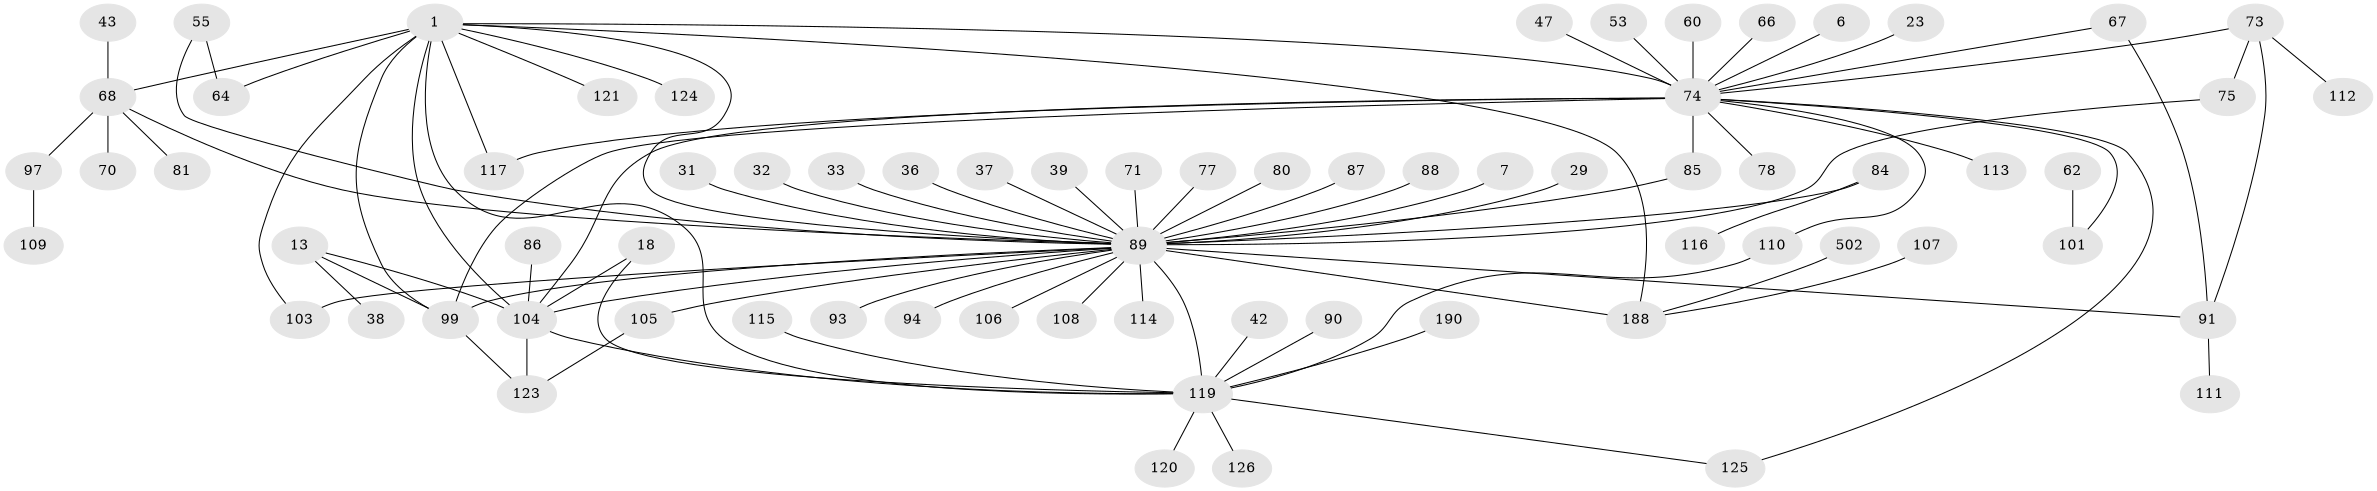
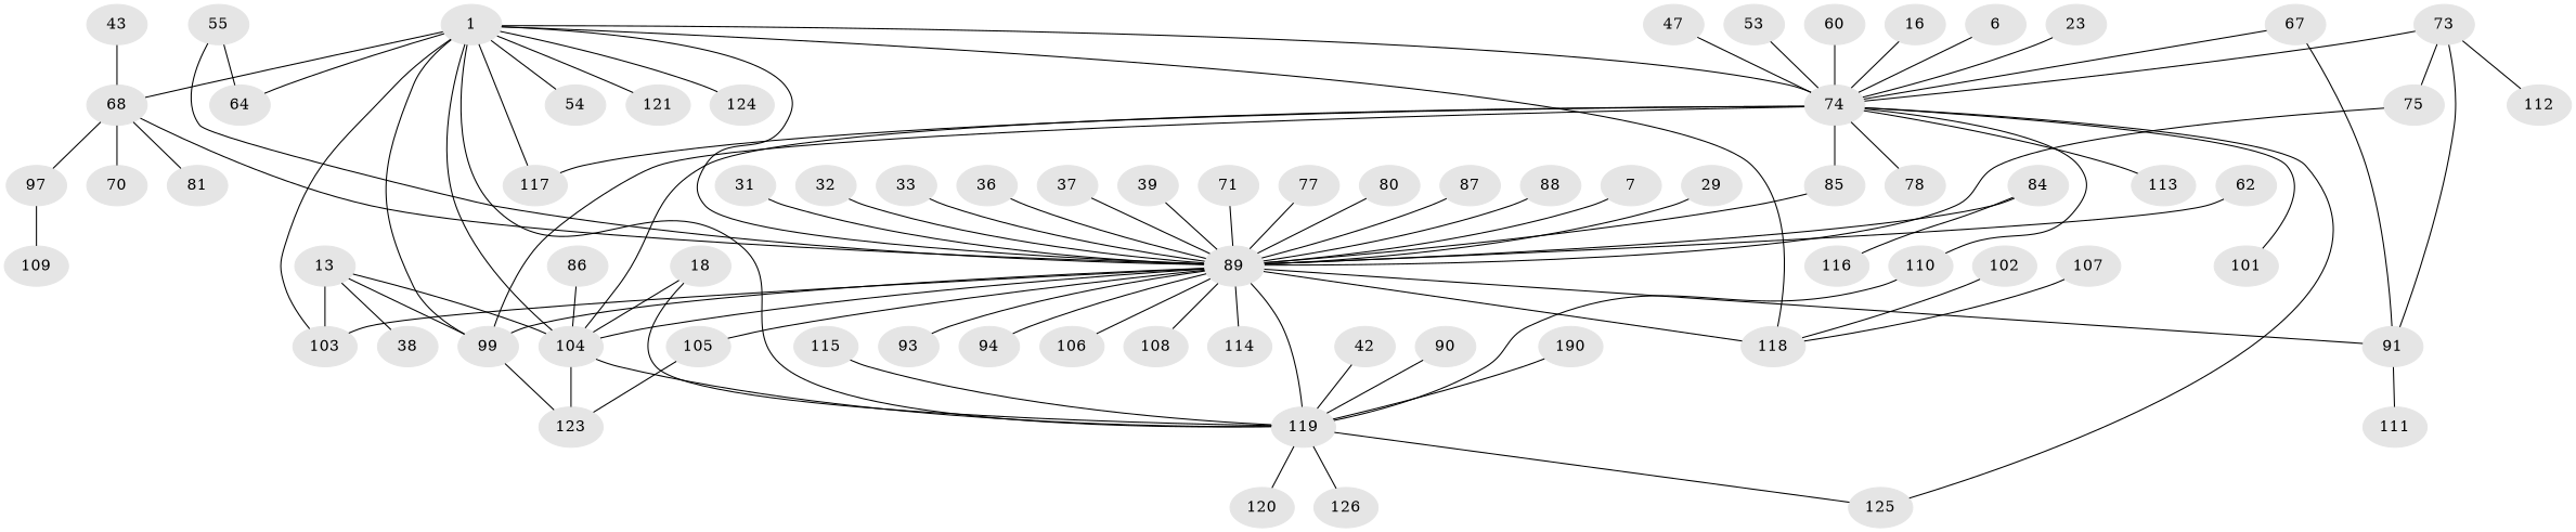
  graph {
    node [color=gray90 style=filled]
    1
+   54
    64
    68 [super="+28"]
    74 [super="+52+17"]
    89 [super="+48+35+61+21"]
    99 [super="+27+51"]
    103 [super="+79+96+95+72"]
    104 [super="+92+15"]
    117
-   118 [super="+76" label=188]
+   118 [super="+76"]
    119 [super="+44+98+40+65"]
    121
    124 [super="+22+41"]
    70
    81 [super="+45"]
    97 [super="+83"]
    78
    101
    110 [super="+69"]
    113
    125
    85
    91 [super="+24"]
    93
    94
    105 [super="+63"]
    106
    108
    114
    123
    120
    126 [super="+25"]
    6
    7
    38 [super="+34"]
    13
    18
    23
    n40 [label=29]
    31
    32
    33
    36
    37
    39
    42
    43
    47
    53
    55
    60
    62
-   66
+   66 [label=16]
    67 [super="+14+59"]
    111
    109
    71
    73
    75
    112
    77
    80
    84
    116
    86 [super="+19"]
    87
    88 [super="+30"]
    90
    n70 [label=190]
-   102 [label=502]
+   102
    107
    115
+   1 -- 54
    1 -- 64
    1 -- 68 [weight=2]
    1 -- 74
    1 -- 89
    1 -- 99
    1 -- 103 [weight=2]
    1 -- 104 [weight=2]
    1 -- 117
    1 -- 118 [weight=2]
    1 -- 119 [weight=2]
    1 -- 121
    1 -- 124
    68 -- 89
    68 -- 70
    68 -- 81
    68 -- 97
    74 -- 99
    74 -- 104
    74 -- 117
    74 -- 78
    74 -- 101
    74 -- 110
    74 -- 113
    74 -- 125
    74 -- 85 [weight=14]
    89 -- 99
    89 -- 103 [weight=4]
    89 -- 104 [weight=2]
    89 -- 118 [weight=2]
    89 -- 119 [weight=5]
    89 -- 91 [weight=4]
    89 -- 93
    89 -- 94
    89 -- 105 [weight=2]
    89 -- 106
    89 -- 108
    89 -- 114
    99 -- 123
    104 -- 119
    104 -- 123 [weight=3]
    119 -- 125
    119 -- 120
    119 -- 126
    97 -- 109
    110 -- 119
    85 -- 89
    91 -- 111
    105 -- 123
    6 -- 74
    7 -- 89 [weight=2]
    13 -- 99
+   13 -- 103 [weight=2]
    13 -- 104 [weight=2]
    13 -- 38
    18 -- 104
    18 -- 119
    23 -- 74
    n40 -- 89
    31 -- 89
    32 -- 89
    33 -- 89
    36 -- 89
    37 -- 89
    39 -- 89
    42 -- 119
    43 -- 68
    47 -- 74 [weight=2]
    53 -- 74
    55 -- 64
    55 -- 89
    60 -- 74
-   62 -- 101 [weight=2]
+   62 -- 89 [weight=2]
    66 -- 74
    67 -- 74
    67 -- 91
    71 -- 89 [weight=2]
    73 -- 74
    73 -- 91
    73 -- 75
    73 -- 112
    75 -- 89
    77 -- 89
    80 -- 89
    84 -- 89
    84 -- 116
    86 -- 104
    87 -- 89
    88 -- 89
    90 -- 119
    n70 -- 119
    102 -- 118
    107 -- 118
    115 -- 119
  }
